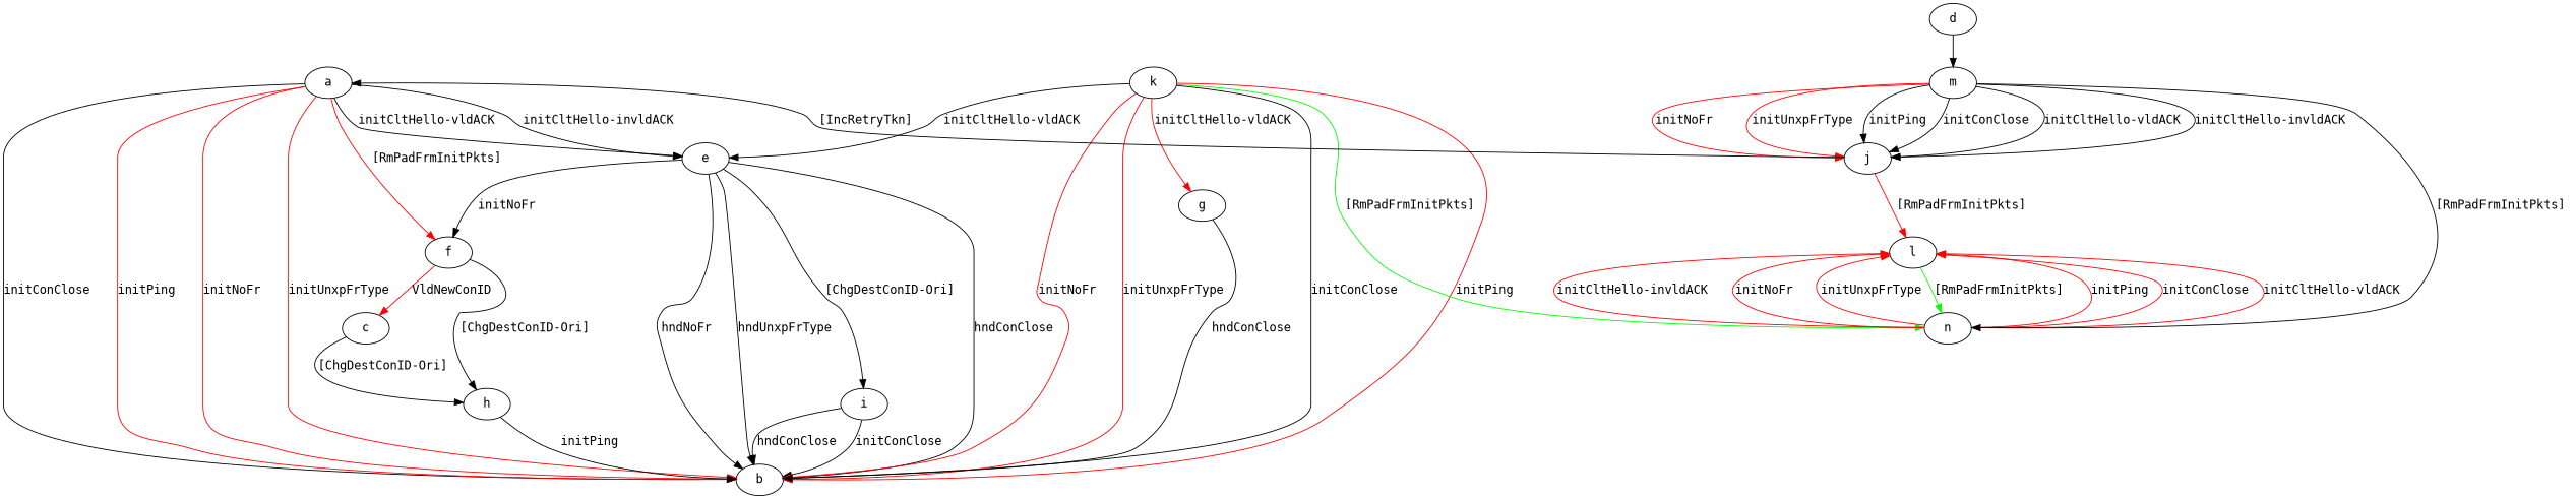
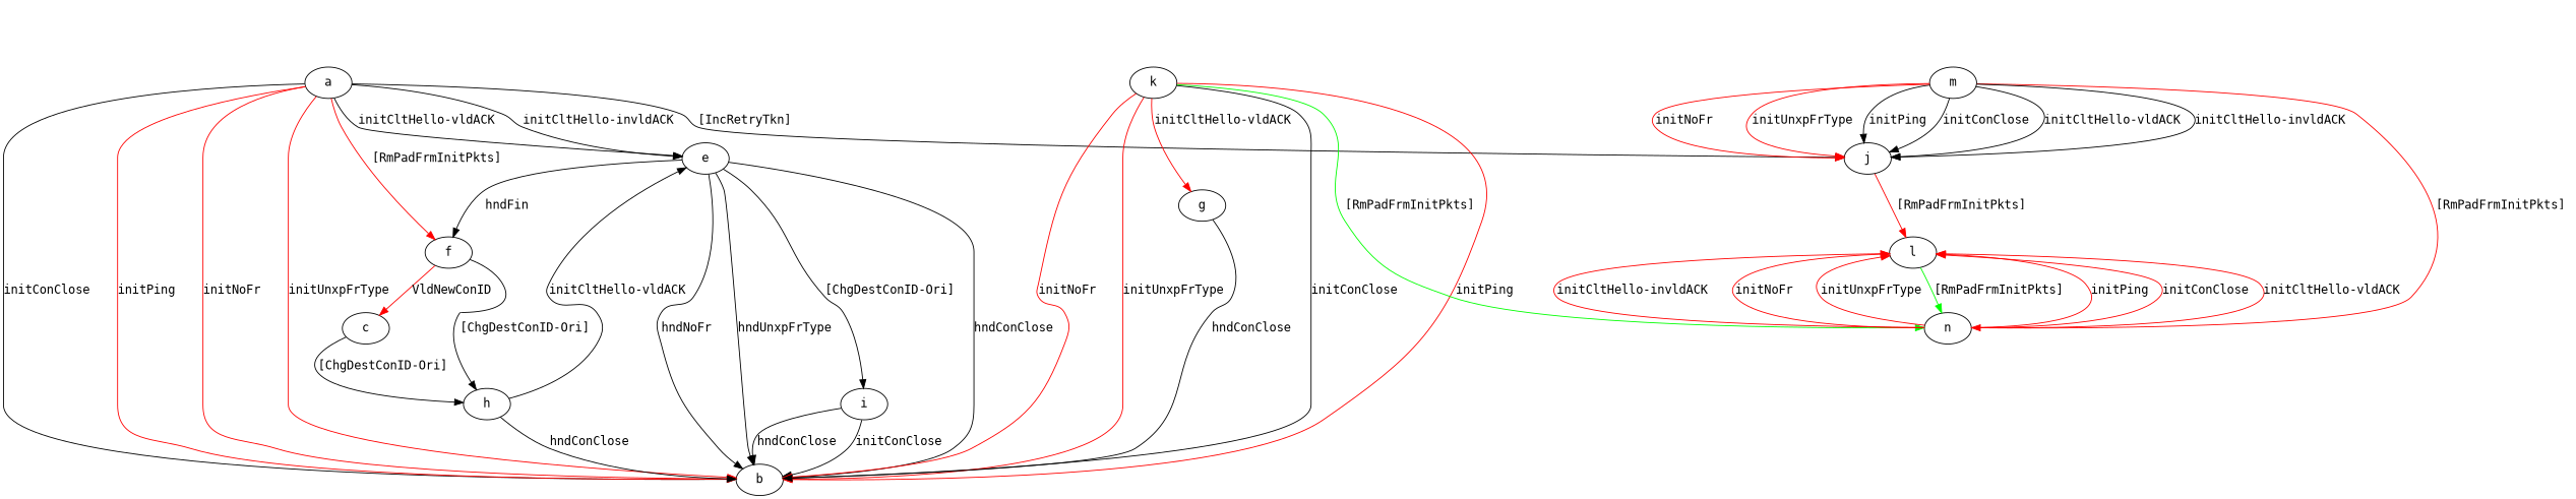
  digraph {
    fontname="DejaVu Sans Mono"
    node [fontname="DejaVu Sans Mono"]
    edge [fontname="DejaVu Sans Mono"]
    a
    b
    e
    f
    i
    k
    g
    n
    c
    h
    l
-   d
    m
    j
    a -> b [label="initConClose "]
    a -> b [color=red label="initPing "]
    a -> b [color=red label="initNoFr "]
    a -> b [color=red label="initUnxpFrType "]
    a -> e [label="initCltHello-vldACK "]
    a -> e [label="initCltHello-invldACK "]
    a -> f [color=red label="[RmPadFrmInitPkts] "]
    e -> b [label="hndConClose "]
    e -> b [label="hndNoFr "]
    e -> b [label="hndUnxpFrType "]
-   e -> f [label="initNoFr "]
+   e -> f [label="hndFin "]
    e -> i [label="[ChgDestConID-Ori] "]
    f -> c [color=red label="VldNewConID "]
    f -> h [label="[ChgDestConID-Ori] "]
    i -> b [label="initConClose "]
    i -> b [label="hndConClose "]
    k -> b [label="initConClose "]
    k -> b [color=red label="initPing "]
    k -> b [color=red label="initNoFr "]
    k -> b [color=red label="initUnxpFrType "]
-   k -> e [label="initCltHello-vldACK "]
+   h -> e [label="initCltHello-vldACK "]
    k -> g [color=red label="initCltHello-vldACK "]
    k -> n [color=green label="[RmPadFrmInitPkts] "]
    g -> b [label="hndConClose "]
    n -> l [color=red label="initPing "]
    n -> l [color=red label="initConClose "]
    n -> l [color=red label="initCltHello-vldACK "]
    n -> l [color=red label="initCltHello-invldACK "]
    n -> l [color=red label="initNoFr "]
    n -> l [color=red label="initUnxpFrType "]
    c -> h [label="[ChgDestConID-Ori] "]
-   h -> b [label="initPing "]
+   h -> b [label="hndConClose "]
    l -> n [color=green label="[RmPadFrmInitPkts] "]
-   d -> m
-   m -> n [label="[RmPadFrmInitPkts] "]
+   m -> n [label="[RmPadFrmInitPkts] " color=red]
    m -> j [label="initPing "]
    m -> j [label="initConClose "]
    m -> j [label="initCltHello-vldACK "]
    m -> j [label="initCltHello-invldACK "]
    m -> j [color=red label="initNoFr "]
    m -> j [color=red label="initUnxpFrType "]
-   j -> a [label="[IncRetryTkn] "]
+   a -> j [label="[IncRetryTkn] "]
    j -> l [color=red label="[RmPadFrmInitPkts] "]
  }
